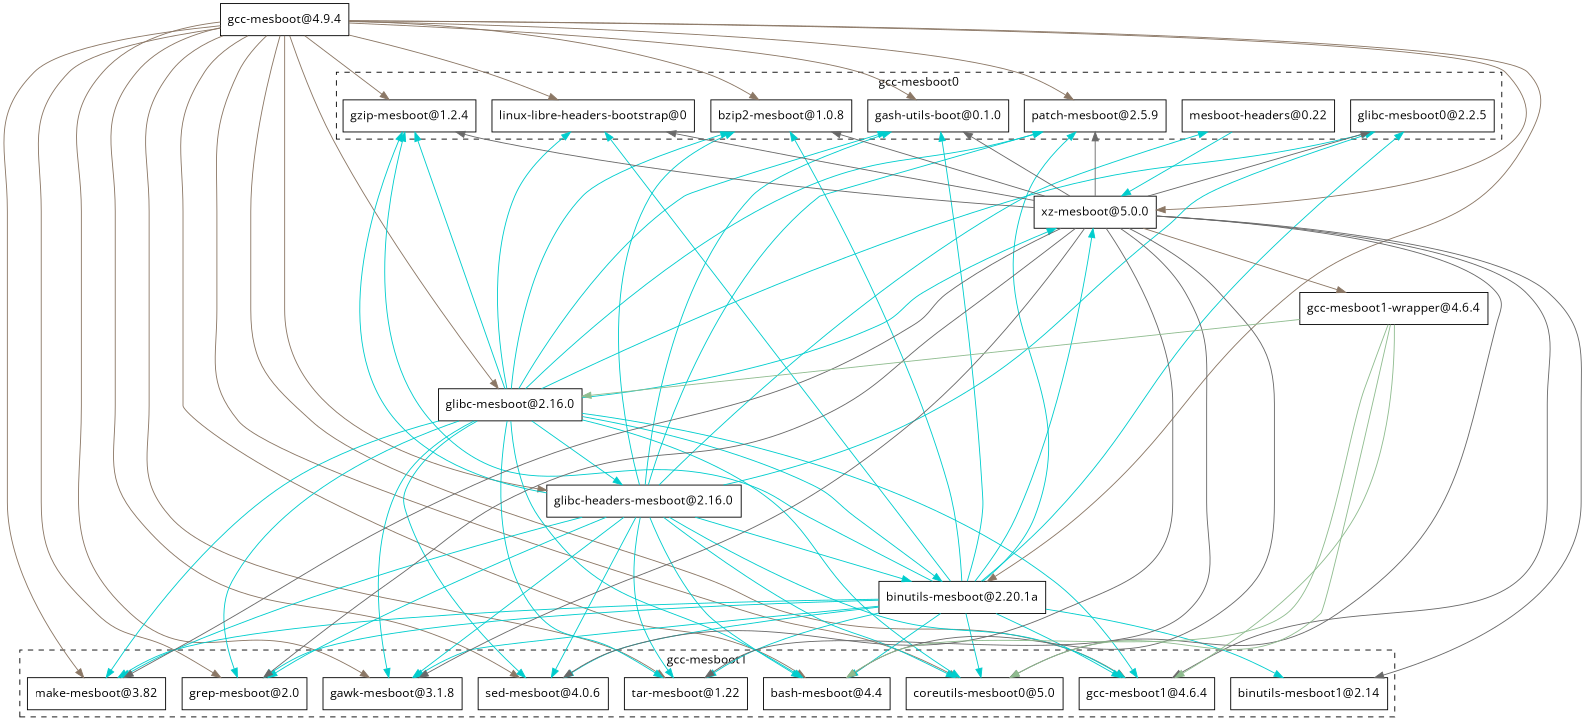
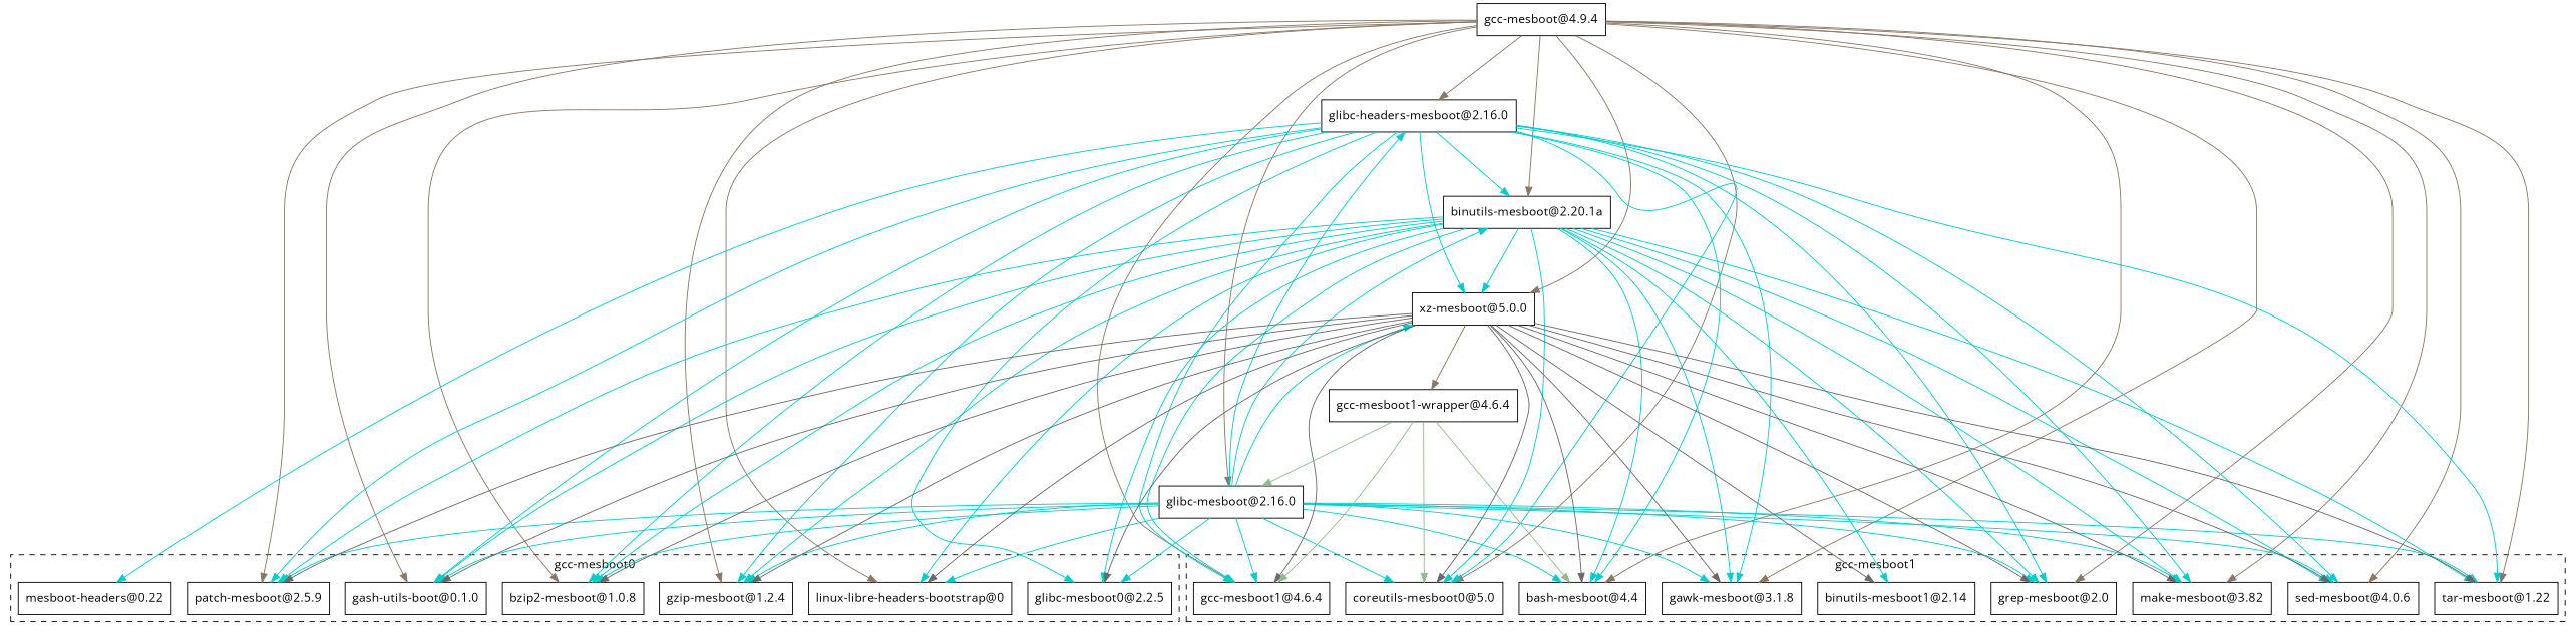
  digraph {
    fontname="Open Sans"
    newrank=true
    ranksep=1
    node [fontname="Open Sans" shape=box]
    edge [color=cyan3 fontname="Open Sans"]
    n1 [label="gcc-mesboot1@4.6.4"]
    n2 [label="bash-mesboot@4.4"]
    n3 [label="coreutils-mesboot0@5.0"]
    n4 [label="gawk-mesboot@3.1.8"]
    n5 [label="grep-mesboot@2.0"]
    n6 [label="make-mesboot@3.82"]
    n7 [label="sed-mesboot@4.0.6"]
    n8 [label="tar-mesboot@1.22"]
    n9 [label="binutils-mesboot1@2.14"]
    n10 [label="linux-libre-headers-bootstrap@0"]
    n11 [label="bzip2-mesboot@1.0.8"]
    n12 [label="gzip-mesboot@1.2.4"]
    n13 [label="patch-mesboot@2.5.9"]
    n14 [label="gash-utils-boot@0.1.0"]
    n15 [label="glibc-mesboot0@2.2.5"]
    n16 [label="mesboot-headers@0.22"]
    n17 [label="gcc-mesboot@4.9.4"]
    n18 [label="glibc-headers-mesboot@2.16.0"]
    n19 [label="glibc-mesboot@2.16.0"]
    n20 [label="binutils-mesboot@2.20.1a"]
    n21 [label="xz-mesboot@5.0.0"]
    n22 [label="gcc-mesboot1-wrapper@4.6.4"]
    subgraph cluster_1 {
      label="gcc-mesboot1"
      rank=same
      style=dashed
      n1
      n2
      n3
      n4
      n5
      n6
      n7
      n8
      n9
    }
    subgraph cluster_2 {
      label="gcc-mesboot0"
      rank=same
      style=dashed
      n10
      n11
      n12
      n13
      n14
      n15
      n16
    }
    n17 -> n1 [color=peachpuff4]
    n17 -> n2 [color=peachpuff4]
    n17 -> n3 [color=peachpuff4]
    n17 -> n4 [color=peachpuff4]
    n17 -> n5 [color=peachpuff4]
    n17 -> n6 [color=peachpuff4]
    n17 -> n7 [color=peachpuff4]
    n17 -> n8 [color=peachpuff4]
    n17 -> n10 [color=peachpuff4]
    n17 -> n11 [color=peachpuff4]
    n17 -> n12 [color=peachpuff4]
    n17 -> n13 [color=peachpuff4]
    n17 -> n14 [color=peachpuff4]
    n17 -> n18 [color=peachpuff4]
    n17 -> n19 [color=peachpuff4]
    n17 -> n20 [color=peachpuff4]
    n17 -> n21 [color=peachpuff4]
    n18 -> n1
    n18 -> n2
    n18 -> n3
    n18 -> n4
    n18 -> n5
    n18 -> n6
    n18 -> n7
    n18 -> n8
    n18 -> n11
    n18 -> n12
    n18 -> n13
    n18 -> n14
    n18 -> n15
    n18 -> n16
    n18 -> n20
-   n16 -> n21
+   n18 -> n21
    n19 -> n1
    n19 -> n2
    n19 -> n3
    n19 -> n4
    n19 -> n5
    n19 -> n6
    n19 -> n7
    n19 -> n8
    n19 -> n10
    n19 -> n11
    n19 -> n12
    n19 -> n13
    n19 -> n14
    n19 -> n15
    n19 -> n18
    n19 -> n20
    n19 -> n21
    n20 -> n1
    n20 -> n2
    n20 -> n3
    n20 -> n4
    n20 -> n5
    n20 -> n6
    n20 -> n7
    n20 -> n8
    n20 -> n9
    n20 -> n10
    n20 -> n11
    n20 -> n12
    n20 -> n13
    n20 -> n14
    n20 -> n15
    n20 -> n21
    n21 -> n1 [color=dimgrey]
    n21 -> n2 [color=dimgrey]
    n21 -> n3 [color=dimgrey]
    n21 -> n4 [color=dimgrey]
    n21 -> n5 [color=dimgrey]
    n21 -> n6 [color=dimgrey]
    n21 -> n7 [color=dimgrey]
    n21 -> n8 [color=dimgrey]
    n21 -> n9 [color=dimgrey]
    n21 -> n10 [color=dimgrey]
    n21 -> n11 [color=dimgrey]
    n21 -> n12 [color=dimgrey]
    n21 -> n13 [color=dimgrey]
    n21 -> n14 [color=dimgrey]
    n21 -> n15 [color=dimgrey]
    n21 -> n22 [color=peachpuff4]
    n22 -> n1 [color=darkseagreen]
    n22 -> n2 [color=darkseagreen]
    n22 -> n3 [color=darkseagreen]
    n22 -> n19 [color=darkseagreen]
  }
